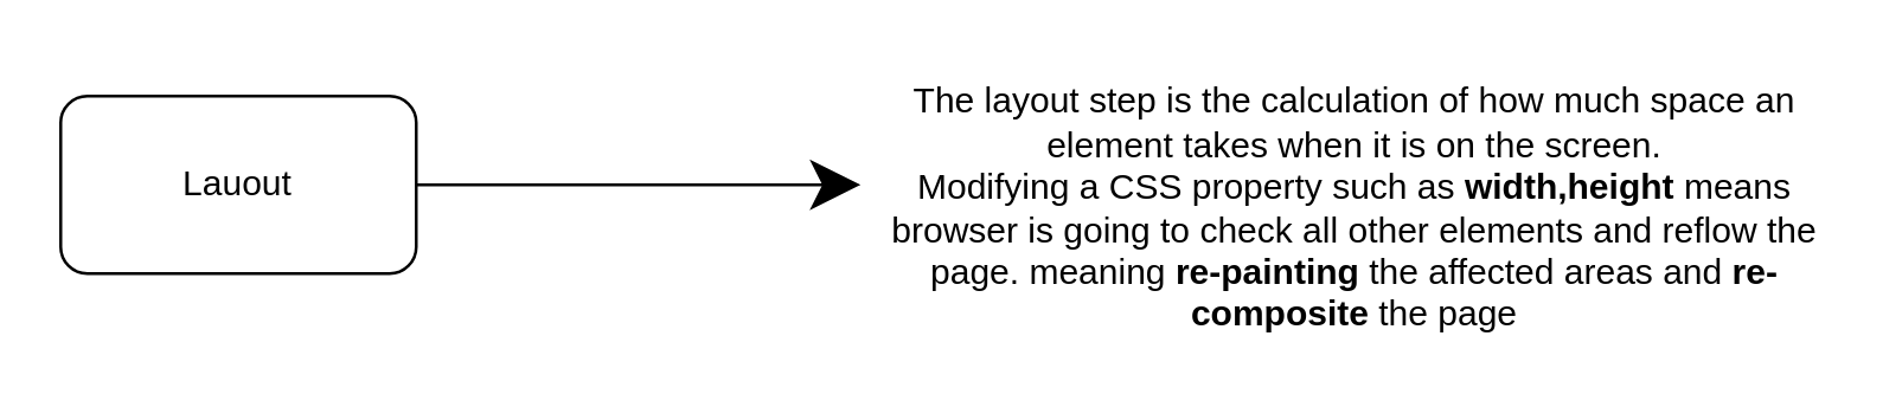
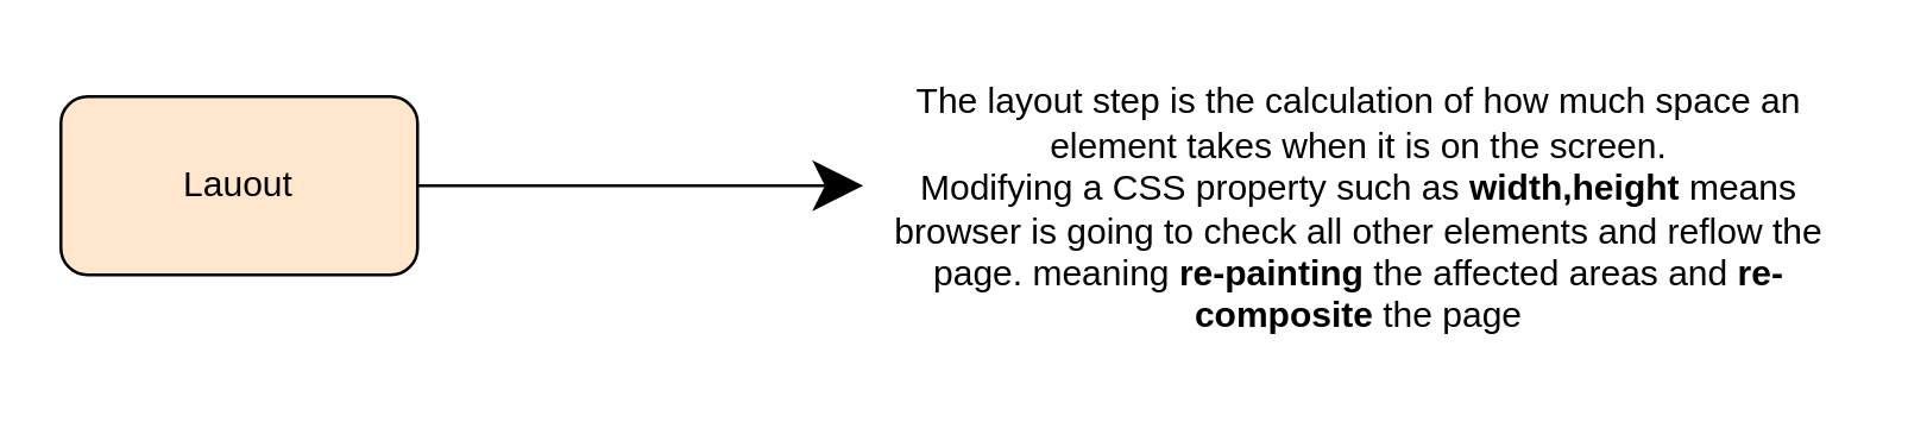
  <mxCell id="0" />
  <mxCell id="1" parent="0" />
- <mxCell id="2" value="Lauout" style="rounded=1;whiteSpace=wrap;html=1;hachureGap=4;pointerEvents=0;" vertex="1" parent="1"><mxGeometry x="20" y="32" width="120" height="60" as="geometry" /></mxCell>
+ <mxCell id="2" value="Lauout" style="rounded=1;whiteSpace=wrap;html=1;hachureGap=4;pointerEvents=0;fillColor=#ffe6cc;" vertex="1" parent="1"><mxGeometry x="20" y="32" width="120" height="60" as="geometry" /></mxCell>
  <mxCell id="3" value="" style="endArrow=classic;html=1;startSize=14;endSize=14;sourcePerimeterSpacing=8;targetPerimeterSpacing=8;exitX=1;exitY=0.5;exitDx=0;exitDy=0;" edge="1" parent="1" source="2"><mxGeometry width="50" height="50" relative="1" as="geometry"><mxPoint x="352" y="201" as="sourcePoint" /><mxPoint x="290" y="62" as="targetPoint" /></mxGeometry></mxCell>
  <mxCell id="4" value="The layout step is the calculation of how much space an element takes when it is on the screen.&lt;br&gt;Modifying a CSS property such as &lt;b&gt;width,height &lt;/b&gt;means browser is going to check all other elements and reflow the page. meaning &lt;b&gt;re-painting&lt;/b&gt; the affected areas and &lt;b&gt;re-composite &lt;/b&gt;the page" style="text;html=1;strokeColor=none;fillColor=none;align=center;verticalAlign=middle;whiteSpace=wrap;rounded=0;hachureGap=4;pointerEvents=0;" vertex="1" parent="1"><mxGeometry x="294" y="20" width="326" height="100" as="geometry" /></mxCell>
